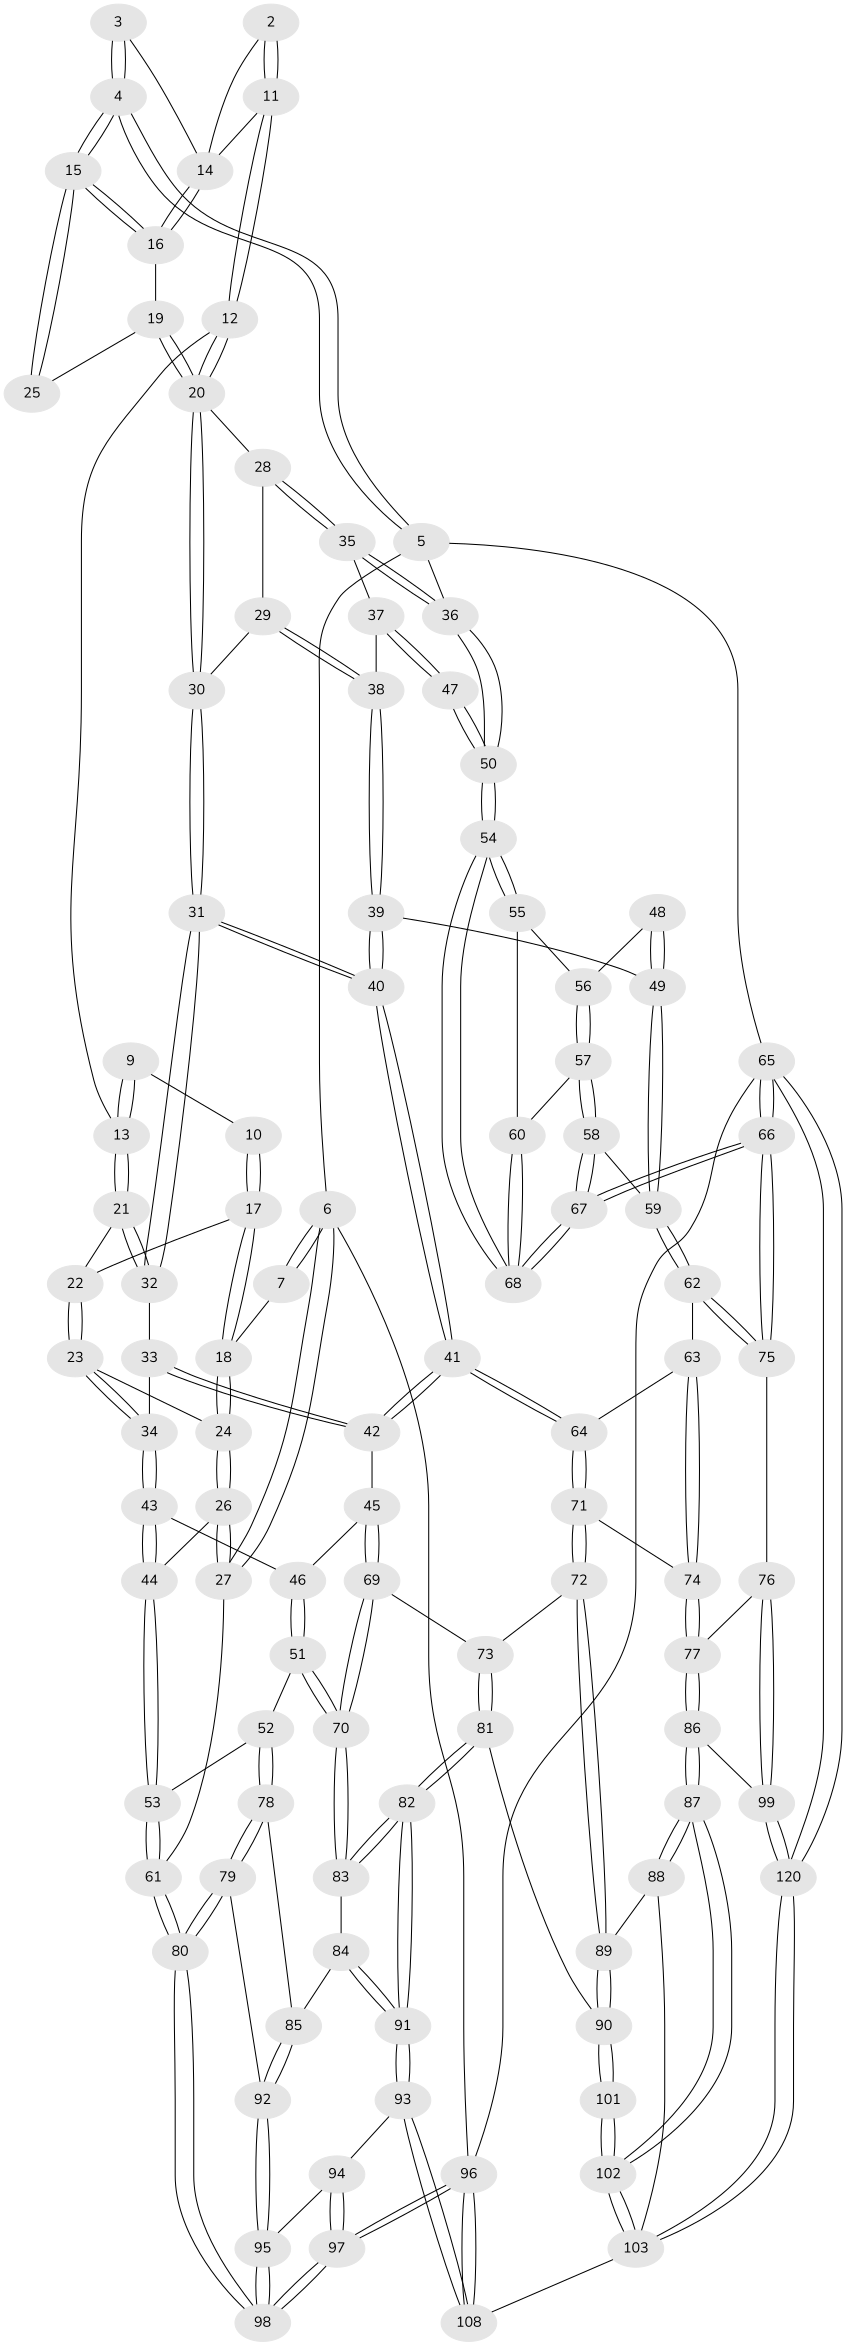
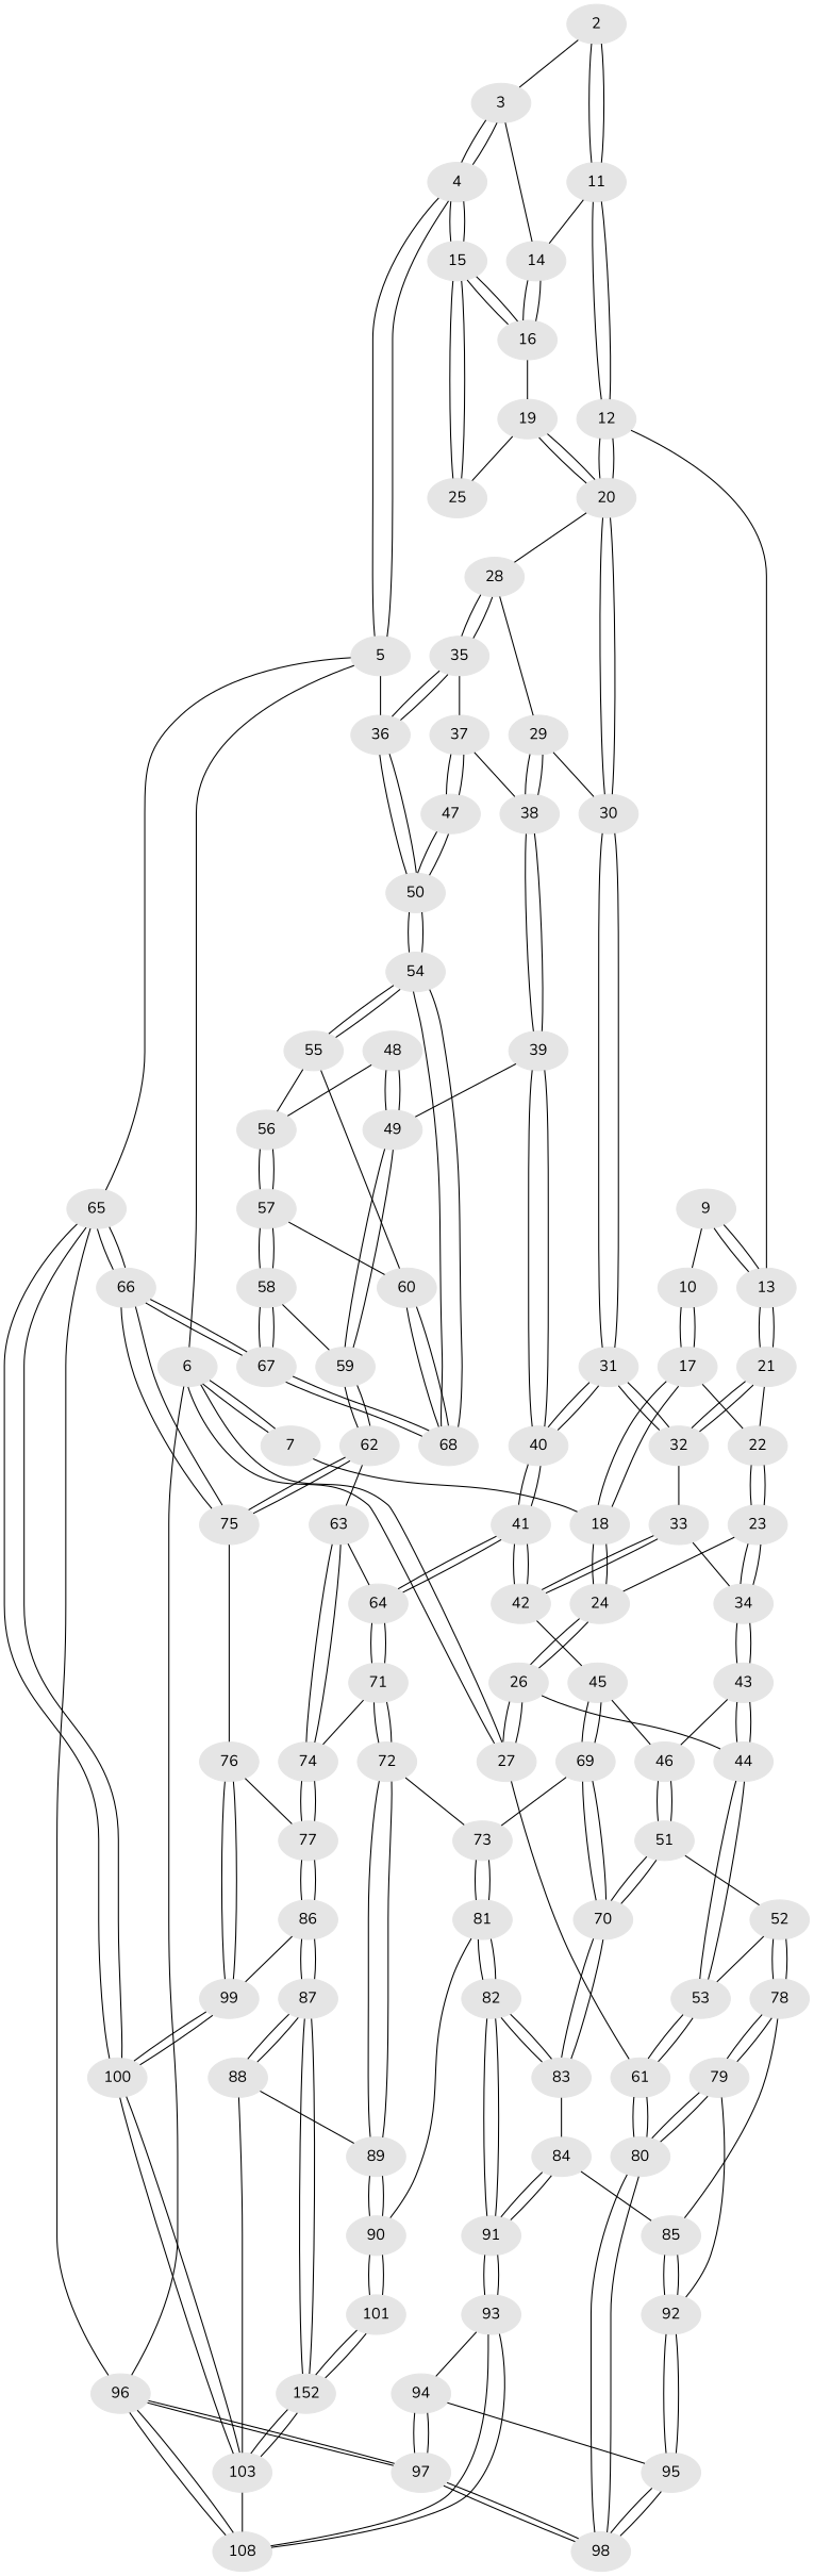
  graph {
    fontname=Nunito
    node [color=gray90 fontname=Nunito style=filled]
    edge [fontname=Nunito]
    2
    3
    11
    9
    10
    13
    4
    14
    12
    5
    15
    16
    6
    36
    65
    25
    7
    27
    96
    50
    66
-   100 [label=120]
+   100
    18
    61
    n25 [label=108]
    97
    24
    17
    21
    22
    20
    30
    28
    32
    19
    23
    26
    31
    33
    34
    43
    44
    29
    35
    53
    80
    38
    37
    39
    40
    41
    42
    45
    46
    47
    54
    49
    59
    64
    71
    69
    51
    70
    73
    52
    48
    56
    57
    62
    55
    68
    78
    83
    79
    85
    60
    58
    67
    63
    75
    98
    74
    76
    77
    72
    103
    81
    84
    89
    90
    82
    86
    99
    87
    92
    95
    91
    101
    93
    88
-   102
+   102 [label=152]
    94
-   2 -- 14
+   2 -- 3
    2 -- 11
    2 -- 11
    3 -- 4
    3 -- 4
    3 -- 14
    11 -- 14
    11 -- 12
    11 -- 12
    9 -- 10
    9 -- 13
    9 -- 13
    10 -- 17
    10 -- 17
    13 -- 21
    13 -- 21
    4 -- 5
    4 -- 5
    4 -- 15
    4 -- 15
    14 -- 16
    14 -- 16
    12 -- 13
    12 -- 20
    12 -- 20
    5 -- 6
    5 -- 36
    5 -- 65
    15 -- 16
    15 -- 16
    15 -- 25
    15 -- 25
    16 -- 19
    6 -- 7
    6 -- 7
    6 -- 27
    6 -- 27
    6 -- 96
    36 -- 50
    36 -- 50
    65 -- 96
    65 -- 66
    65 -- 66
    65 -- 100
    65 -- 100
    7 -- 18
    27 -- 61
    96 -- n25
    96 -- n25
    96 -- 97
    96 -- 97
    50 -- 54
    50 -- 54
    66 -- 67
    66 -- 67
    66 -- 75
    66 -- 75
    100 -- 103
    100 -- 103
    18 -- 24
    18 -- 24
    61 -- 80
    61 -- 80
    97 -- 98
    97 -- 98
    24 -- 26
    24 -- 26
    17 -- 18
    17 -- 18
    17 -- 22
    21 -- 22
    21 -- 32
    21 -- 32
    22 -- 23
    22 -- 23
    20 -- 30
    20 -- 30
    20 -- 28
    30 -- 31
    30 -- 31
    28 -- 29
    28 -- 35
    28 -- 35
    32 -- 33
    19 -- 25
    19 -- 20
    19 -- 20
    23 -- 24
    23 -- 34
    23 -- 34
    26 -- 27
    26 -- 27
    26 -- 44
    31 -- 32
    31 -- 32
    31 -- 40
    31 -- 40
    33 -- 34
    33 -- 42
    33 -- 42
    34 -- 43
    34 -- 43
    43 -- 44
    43 -- 44
    43 -- 46
    44 -- 53
    44 -- 53
    29 -- 30
    29 -- 38
    29 -- 38
    35 -- 36
    35 -- 36
    35 -- 37
    53 -- 61
    53 -- 61
    80 -- 98
    80 -- 98
    38 -- 39
    38 -- 39
    37 -- 38
    37 -- 47
    37 -- 47
    39 -- 40
    39 -- 40
    39 -- 49
    40 -- 41
    40 -- 41
    41 -- 42
    41 -- 42
    41 -- 64
    41 -- 64
    42 -- 45
    45 -- 46
    45 -- 69
    45 -- 69
    46 -- 51
    46 -- 51
    47 -- 50
    47 -- 50
    54 -- 55
    54 -- 55
    54 -- 68
    54 -- 68
    49 -- 59
    49 -- 59
    59 -- 62
    59 -- 62
    64 -- 71
    64 -- 71
    71 -- 74
    71 -- 72
    71 -- 72
    69 -- 70
    69 -- 70
    69 -- 73
    51 -- 70
    51 -- 70
    51 -- 52
    70 -- 83
    70 -- 83
    73 -- 81
    73 -- 81
    52 -- 53
    52 -- 78
    52 -- 78
    48 -- 49
    48 -- 49
    48 -- 56
    56 -- 57
    56 -- 57
    57 -- 60
    57 -- 58
    57 -- 58
    62 -- 63
    62 -- 75
    62 -- 75
    55 -- 56
    55 -- 60
    78 -- 79
    78 -- 79
    78 -- 85
    83 -- 84
    79 -- 80
    79 -- 80
    79 -- 92
    85 -- 92
    85 -- 92
    60 -- 68
    60 -- 68
    58 -- 59
    58 -- 67
    58 -- 67
    67 -- 68
    67 -- 68
    63 -- 64
    63 -- 74
    63 -- 74
    75 -- 76
    74 -- 77
    74 -- 77
    76 -- 77
    76 -- 99
    76 -- 99
    77 -- 86
    77 -- 86
    72 -- 73
    72 -- 89
    72 -- 89
    103 -- n25
    81 -- 90
    81 -- 82
    81 -- 82
    84 -- 85
    84 -- 91
    84 -- 91
    89 -- 90
    89 -- 90
    90 -- 101
    90 -- 101
    82 -- 83
    82 -- 83
    82 -- 91
    82 -- 91
    86 -- 99
    86 -- 87
    86 -- 87
    99 -- 100
    99 -- 100
    87 -- 88
    87 -- 88
    87 -- 102
    87 -- 102
    92 -- 95
    92 -- 95
    95 -- 98
    95 -- 98
    91 -- 93
    91 -- 93
    101 -- 102
    101 -- 102
    93 -- n25
    93 -- n25
    93 -- 94
    88 -- 103
    88 -- 89
    102 -- 103
    102 -- 103
    94 -- 97
    94 -- 97
    94 -- 95
  }
